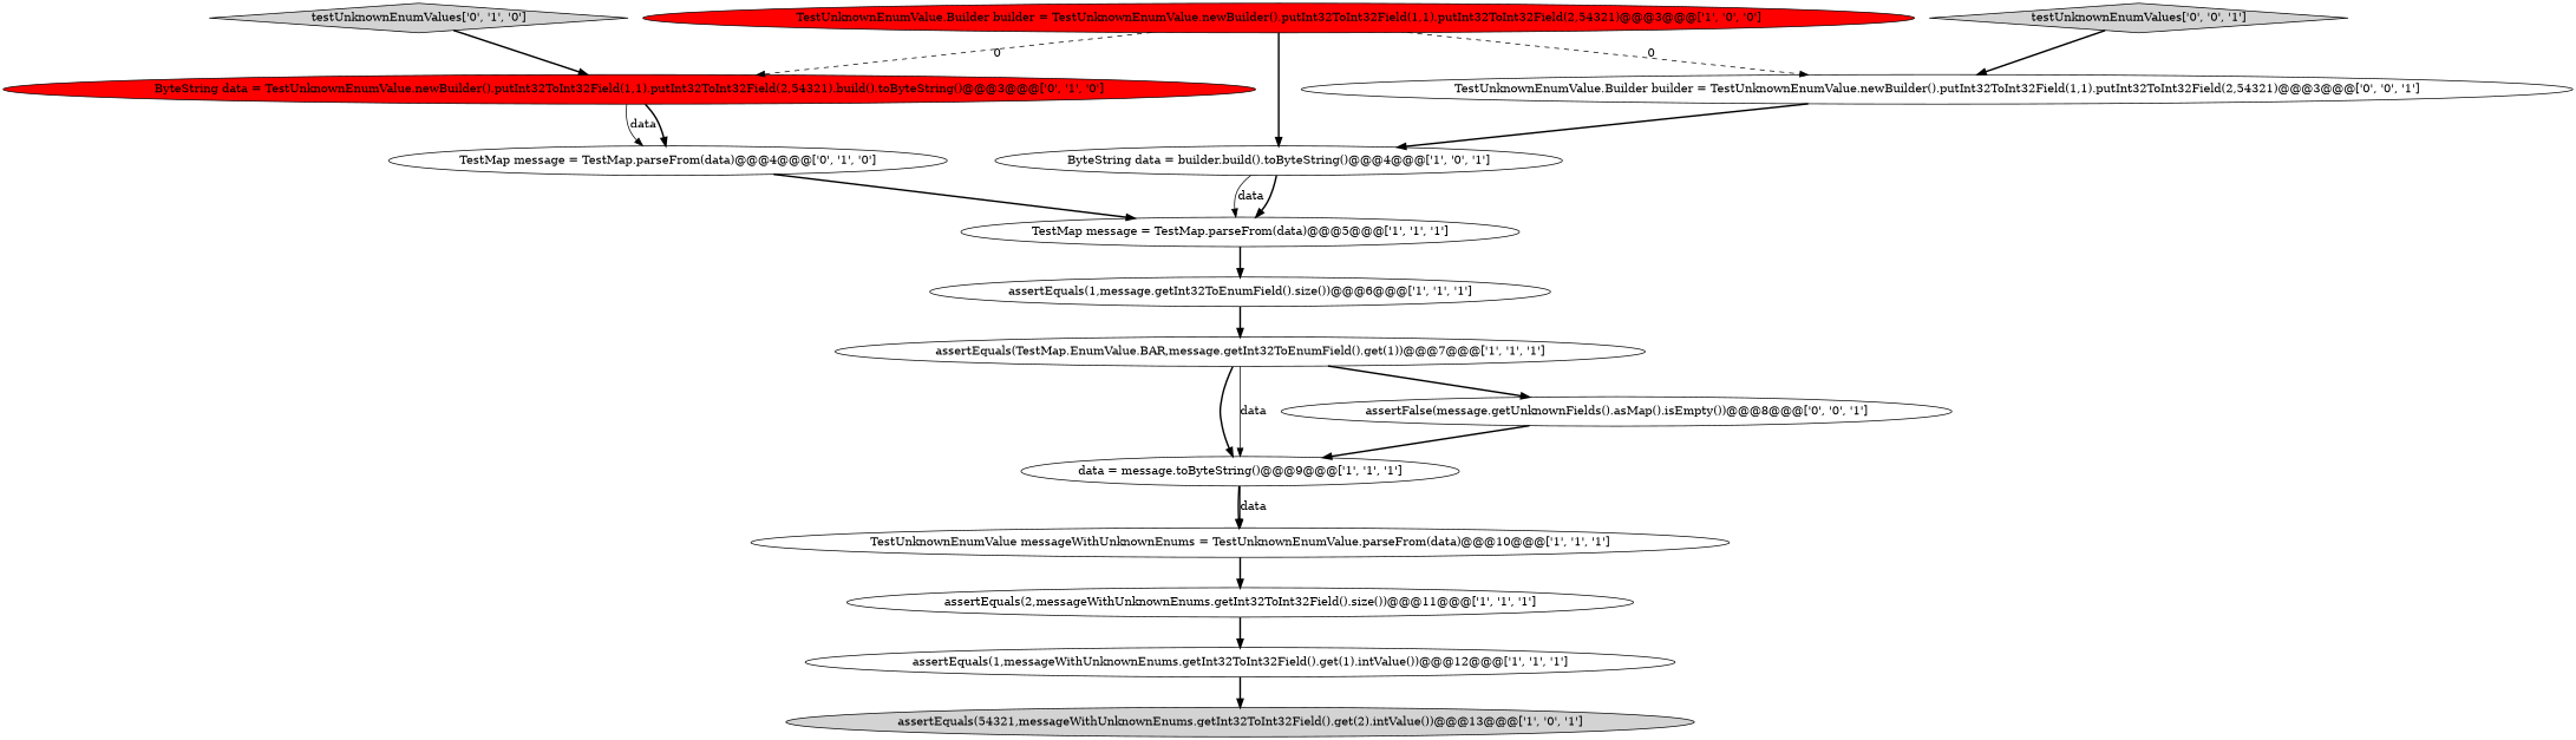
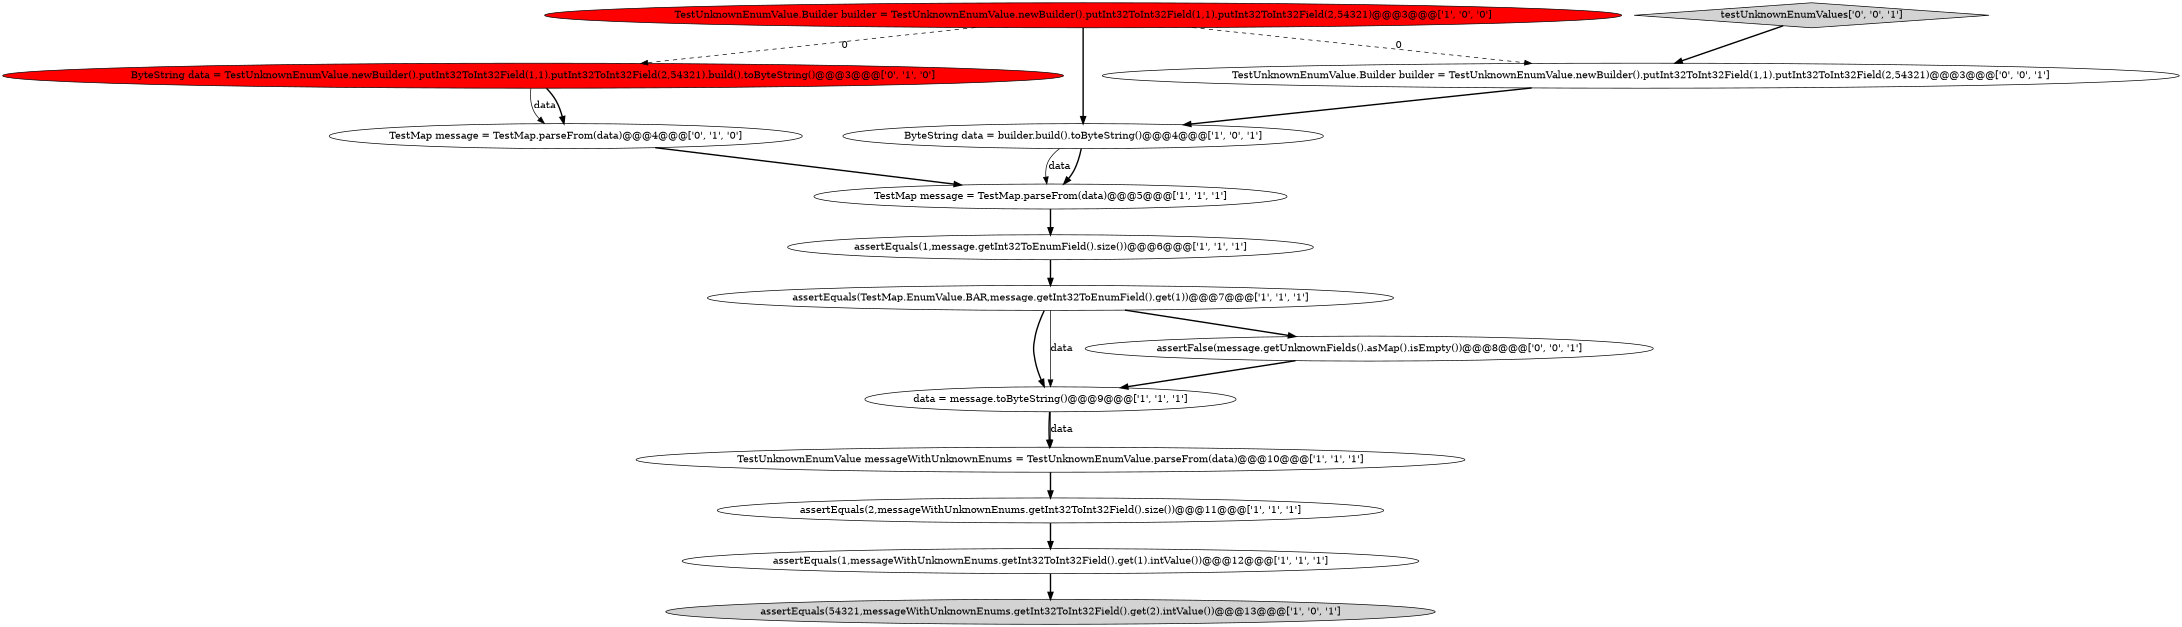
  digraph {
    node [fillcolor=white shape=ellipse style=filled]
    edge [style=bold]
    n1 [fillcolor=red label="TestUnknownEnumValue.Builder builder = TestUnknownEnumValue.newBuilder().putInt32ToInt32Field(1,1).putInt32ToInt32Field(2,54321)@@@3@@@['1', '0', '0']"]
    n2 [label="TestUnknownEnumValue.Builder builder = TestUnknownEnumValue.newBuilder().putInt32ToInt32Field(1,1).putInt32ToInt32Field(2,54321)@@@3@@@['0', '0', '1']"]
    n3 [label="ByteString data = builder.build().toByteString()@@@4@@@['1', '0', '1']"]
    n4 [fillcolor=red label="ByteString data = TestUnknownEnumValue.newBuilder().putInt32ToInt32Field(1,1).putInt32ToInt32Field(2,54321).build().toByteString()@@@3@@@['0', '1', '0']"]
    n5 [label="assertEquals(1,message.getInt32ToEnumField().size())@@@6@@@['1', '1', '1']"]
    n6 [label="assertEquals(TestMap.EnumValue.BAR,message.getInt32ToEnumField().get(1))@@@7@@@['1', '1', '1']"]
    n7 [label="data = message.toByteString()@@@9@@@['1', '1', '1']"]
    n8 [label="assertFalse(message.getUnknownFields().asMap().isEmpty())@@@8@@@['0', '0', '1']"]
    n9 [label="assertEquals(1,messageWithUnknownEnums.getInt32ToInt32Field().get(1).intValue())@@@12@@@['1', '1', '1']"]
    n10 [fillcolor=lightgray label="assertEquals(54321,messageWithUnknownEnums.getInt32ToInt32Field().get(2).intValue())@@@13@@@['1', '0', '1']"]
    n11 [label="TestUnknownEnumValue messageWithUnknownEnums = TestUnknownEnumValue.parseFrom(data)@@@10@@@['1', '1', '1']"]
    n12 [label="assertEquals(2,messageWithUnknownEnums.getInt32ToInt32Field().size())@@@11@@@['1', '1', '1']"]
    n13 [label="TestMap message = TestMap.parseFrom(data)@@@5@@@['1', '1', '1']"]
    n14 [label="TestMap message = TestMap.parseFrom(data)@@@4@@@['0', '1', '0']"]
-   n15 [fillcolor=lightgray label="testUnknownEnumValues['0', '1', '0']" shape=diamond]
    n16 [fillcolor=lightgray label="testUnknownEnumValues['0', '0', '1']" shape=diamond]
    n1 -> n2 [label=0 style=dashed]
    n1 -> n3
    n1 -> n4 [label=0 style=dashed]
    n2 -> n3
    n3 -> n13
    n3 -> n13 [label=data style=solid]
    n4 -> n14 [label=data style=solid]
    n4 -> n14
    n5 -> n6
    n6 -> n7
    n6 -> n7 [label=data style=solid]
    n6 -> n8
    n7 -> n11
    n7 -> n11 [label=data style=solid]
    n8 -> n7
    n9 -> n10
    n11 -> n12
    n12 -> n9
    n13 -> n5
    n14 -> n13
-   n15 -> n4
    n16 -> n2
  }
